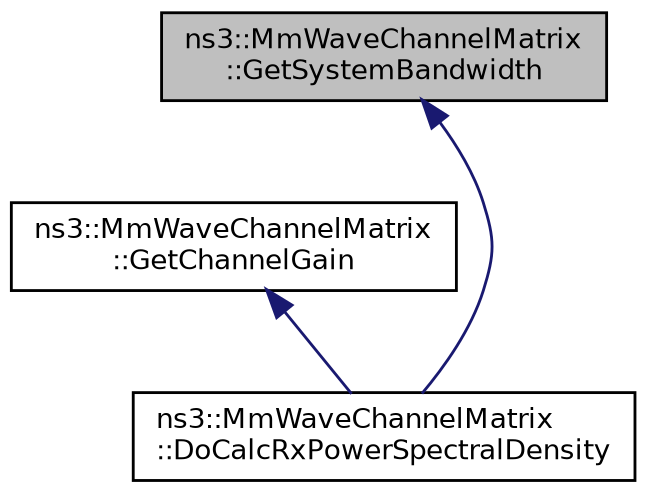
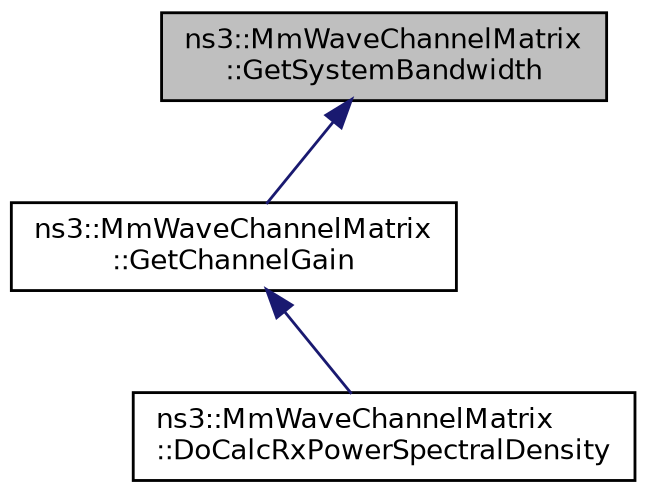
  digraph {
    rankdir=TB
    node [color=black fillcolor=white fontname=Helvetica fontsize=10 shape=record style=filled]
    edge [color=midnightblue dir=back fontname=Helvetica fontsize=10 labelfontname=Helvetica labelfontsize=10 style=solid]
    n1 [fillcolor=grey75 fontcolor=black height=0.2 label="ns3::MmWaveChannelMatrix\l::GetSystemBandwidth" width=0.4]
    n2 [height=0.2 label="ns3::MmWaveChannelMatrix\l::GetChannelGain" width=0.4]
    n3 [height=0.2 label="ns3::MmWaveChannelMatrix\l::DoCalcRxPowerSpectralDensity" width=0.4]
-   n1 -> n3
+   n1 -> n2
    n2 -> n3
  }
